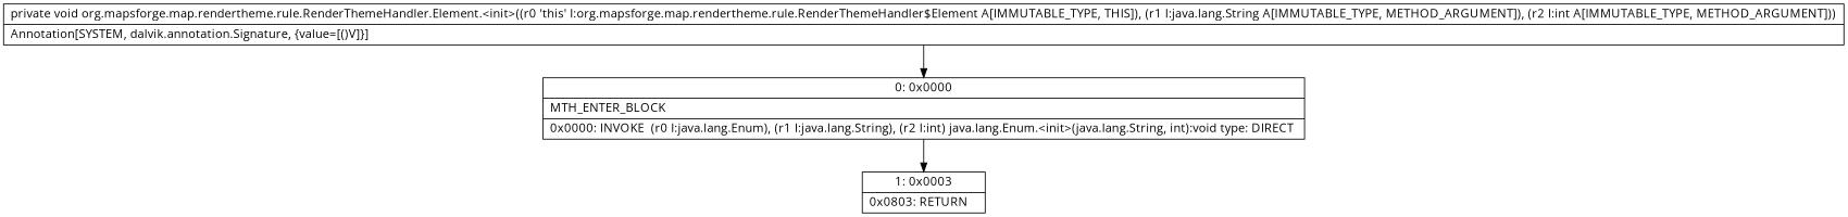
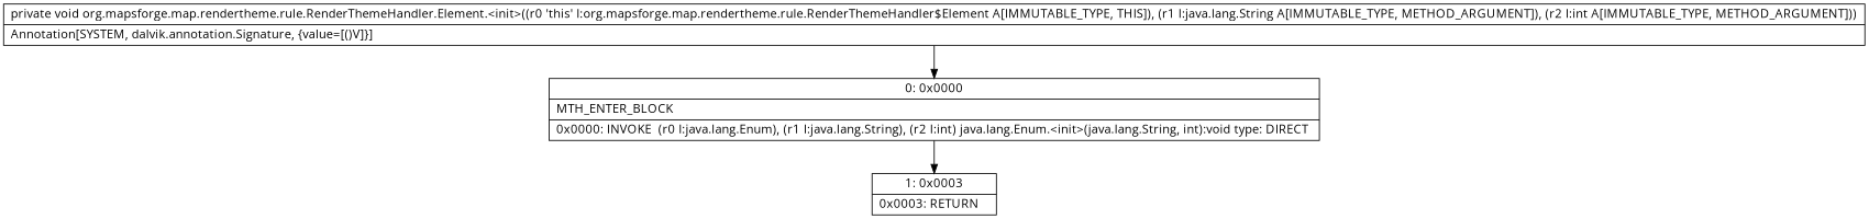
  digraph {
    fontname="Open Sans"
    node [shape=record fontname="Open Sans"]
    edge [fontname="Open Sans"]
    n1 [label="{0\:\ 0x0000|MTH_ENTER_BLOCK\l|0x0000: INVOKE  (r0 I:java.lang.Enum), (r1 I:java.lang.String), (r2 I:int) java.lang.Enum.\<init\>(java.lang.String, int):void type: DIRECT \l}"]
-   n2 [label="{1\:\ 0x0003|0x0803: RETURN   \l}"]
+   n2 [label="{1\:\ 0x0003|0x0003: RETURN   \l}"]
    n3 [label="{private void org.mapsforge.map.rendertheme.rule.RenderThemeHandler.Element.\<init\>((r0 'this' I:org.mapsforge.map.rendertheme.rule.RenderThemeHandler$Element A[IMMUTABLE_TYPE, THIS]), (r1 I:java.lang.String A[IMMUTABLE_TYPE, METHOD_ARGUMENT]), (r2 I:int A[IMMUTABLE_TYPE, METHOD_ARGUMENT]))  | Annotation[SYSTEM, dalvik.annotation.Signature, \{value=[()V]\}]\l}"]
    n1 -> n2
    n3 -> n1
  }
